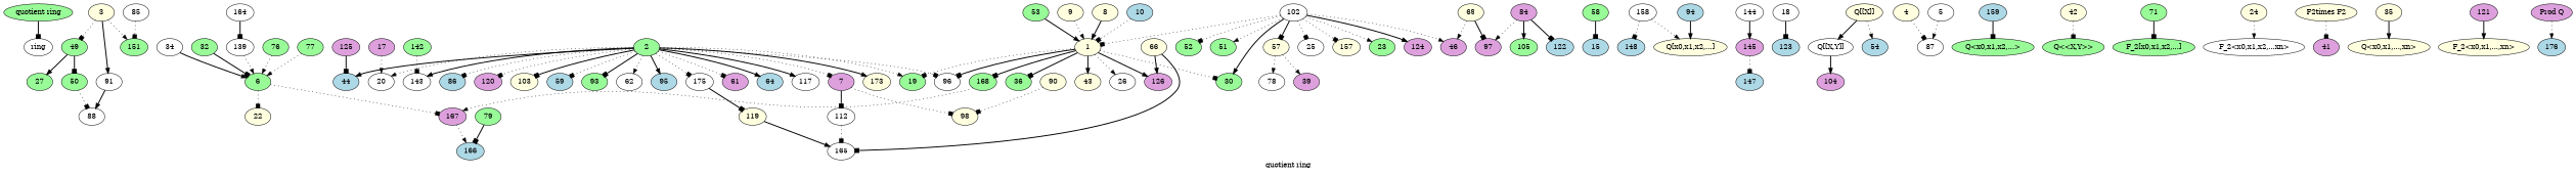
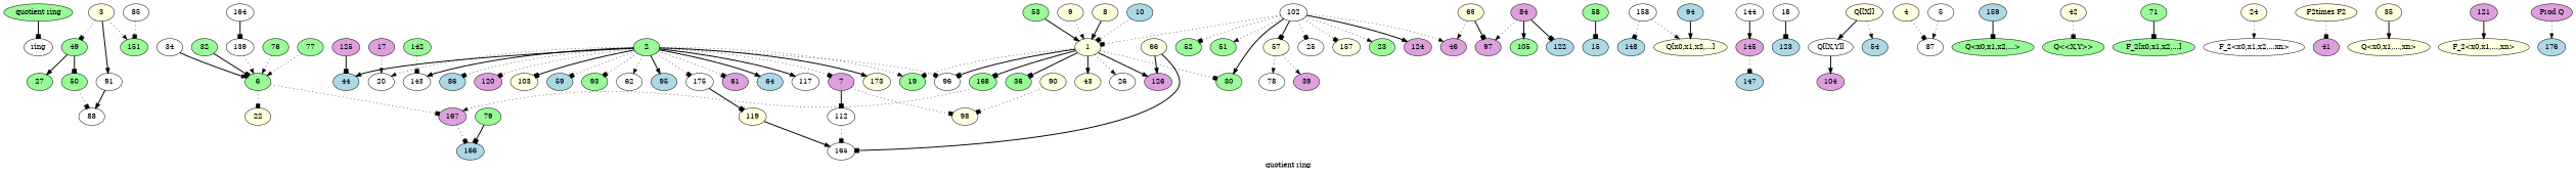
  digraph {
    label="quotient ring"
    node [fillcolor=palegreen style=filled]
    edge [arrowhead=box style=dotted]
    ring [fillcolor=white]
    "quotient ring"
    49
    27
    50
    88 [fillcolor=white]
    1 [fillcolor=lightyellow]
    53
    168
    126 [fillcolor=plum]
    36
    43 [fillcolor=lightyellow]
    26 [fillcolor=white]
    19
    30
    96 [fillcolor=white]
    167 [fillcolor=plum]
    166 [fillcolor=lightblue]
    79
    90 [fillcolor=lightyellow]
    98 [fillcolor=lightyellow]
    119 [fillcolor=lightyellow]
    165 [fillcolor=white]
    164 [fillcolor=white]
    139 [fillcolor=white]
    6
    22 [fillcolor=lightyellow]
    175 [fillcolor=white]
    112 [fillcolor=white]
    57 [fillcolor=lightyellow]
    78 [fillcolor=white]
    39 [fillcolor=plum]
    15 [fillcolor=lightblue]
    58
    91 [fillcolor=white]
    66 [fillcolor=lightyellow]
    69 [fillcolor=lightyellow]
    46 [fillcolor=plum]
    97 [fillcolor=plum]
    7 [fillcolor=plum]
    84 [fillcolor=plum]
    105
    122 [fillcolor=lightblue]
    158 [fillcolor=white]
    148 [fillcolor=lightblue]
    "Q[x0,x1,x2,...]" [fillcolor=lightyellow]
    145 [fillcolor=plum]
    147 [fillcolor=lightblue]
    125 [fillcolor=plum]
    44 [fillcolor=lightblue]
    17 [fillcolor=plum]
    20 [fillcolor=white]
    143 [fillcolor=white]
    142
    18 [fillcolor=white]
    123 [fillcolor=lightblue]
    144 [fillcolor=white]
    76
    77
    34 [fillcolor=white]
    32
    2
    61 [fillcolor=plum]
    64 [fillcolor=lightblue]
    117 [fillcolor=white]
    173 [fillcolor=lightyellow]
    86 [fillcolor=lightblue]
    120 [fillcolor=plum]
    103 [fillcolor=lightyellow]
    59 [fillcolor=lightblue]
    93
    62 [fillcolor=white]
    95 [fillcolor=lightblue]
    3 [fillcolor=lightyellow]
    151
    85 [fillcolor=white]
    102 [fillcolor=white]
    25 [fillcolor=white]
    157 [fillcolor=lightyellow]
    23
    124 [fillcolor=plum]
    52
    51
    9 [fillcolor=lightyellow]
    8 [fillcolor=lightyellow]
    10 [fillcolor=lightblue]
    "Q[[X,Y]]" [fillcolor=white]
    104 [fillcolor=plum]
    "Q[[X]]" [fillcolor=lightyellow]
    54 [fillcolor=lightblue]
    4 [fillcolor=lightyellow]
    87 [fillcolor=white]
    5 [fillcolor=white]
    159 [fillcolor=lightblue]
    "Q<x0,x1,x2,...>"
    42 [fillcolor=lightyellow]
    "Q<<X,Y>>"
    94 [fillcolor=lightblue]
    71
    "F_2[x0,x1,x2,...]"
    24 [fillcolor=lightyellow]
    "F_2<x0,x1,x2,...xn>" [fillcolor=white]
    "F2\times F2" [fillcolor=lightyellow]
    41 [fillcolor=plum]
    35 [fillcolor=lightyellow]
    "Q<x0,x1,...,xn>" [fillcolor=lightyellow]
    121 [fillcolor=plum]
    "F_2<x0,x1,...,xn>" [fillcolor=lightyellow]
    "\Prod Q" [fillcolor=plum]
    176 [fillcolor=lightblue]
    "quotient ring" -> ring [style=bold]
    49 -> 27 [arrowhead=normal style=bold]
    49 -> 50 [style=bold]
    50 -> 88
    1 -> 168 [style=bold]
    1 -> 126 [arrowhead=normal style=bold]
    1 -> 36 [style=bold]
    1 -> 43 [arrowhead=normal style=bold]
    1 -> 26 [arrowhead=normal]
    1 -> 19
    1 -> 30
    1 -> 96 [style=bold]
    53 -> 1 [arrowhead=normal style=bold]
    168 -> 167 [arrowhead=normal]
-   167 -> 166 [arrowhead=normal]
+   167 -> 166
    79 -> 166 [style=bold]
    90 -> 98
    119 -> 165 [arrowhead=normal style=bold]
    164 -> 139 [style=bold]
    139 -> 6 [arrowhead=normal]
    6 -> 167
    6 -> 22
    175 -> 119 [style=bold]
    112 -> 165
    57 -> 78 [arrowhead=normal]
    57 -> 39 [arrowhead=normal]
    58 -> 15 [style=bold]
    91 -> 88 [arrowhead=normal style=bold]
    66 -> 126 [arrowhead=normal style=bold]
    66 -> 165 [style=bold]
    69 -> 46 [arrowhead=normal]
    69 -> 97 [style=bold]
    7 -> 98
    7 -> 112 [style=bold]
    84 -> 97 [arrowhead=normal]
    84 -> 105 [arrowhead=normal style=bold]
    84 -> 122 [style=bold]
    158 -> 148
    158 -> "Q[x0,x1,x2,...]" [arrowhead=normal]
    145 -> 147
    125 -> 44 [style=bold]
    17 -> 20 [arrowhead=normal]
    142 -> 143
    18 -> 123 [style=bold]
    144 -> 145 [arrowhead=normal style=bold]
    76 -> 6 [arrowhead=normal]
    77 -> 6 [arrowhead=normal]
    34 -> 6 [arrowhead=normal style=bold]
    32 -> 6 [style=bold]
    2 -> 19 [arrowhead=normal]
    2 -> 96
    2 -> 175
    2 -> 7
    2 -> 44 [arrowhead=normal style=bold]
    2 -> 20 [arrowhead=normal]
    2 -> 143 [arrowhead=normal style=bold]
    2 -> 61
    2 -> 64 [arrowhead=normal style=bold]
    2 -> 117 [arrowhead=normal style=bold]
    2 -> 173 [arrowhead=normal style=bold]
    2 -> 86
    2 -> 120
    2 -> 103 [style=bold]
    2 -> 59
-   2 -> 93 [style=bold]
+   2 -> 93
    2 -> 62 [arrowhead=normal]
    2 -> 95 [arrowhead=normal style=bold]
    3 -> 49
    3 -> 91 [arrowhead=normal style=bold]
    3 -> 151 [arrowhead=normal]
    85 -> 151
    102 -> 1
    102 -> 30 [arrowhead=normal style=bold]
    102 -> 57 [style=bold]
    102 -> 46 [arrowhead=normal]
    102 -> 25
    102 -> 157
    102 -> 23 [arrowhead=normal]
    102 -> 124 [arrowhead=normal style=bold]
    102 -> 52
    102 -> 51 [arrowhead=normal]
    9 -> 1 [arrowhead=normal]
    8 -> 1 [arrowhead=normal style=bold]
    10 -> 1
    "Q[[X,Y]]" -> 104 [arrowhead=normal style=bold]
    "Q[[X]]" -> "Q[[X,Y]]" [arrowhead=normal style=bold]
    "Q[[X]]" -> 54 [arrowhead=normal]
    4 -> 87
    5 -> 87 [arrowhead=normal]
    159 -> "Q<x0,x1,x2,...>" [style=bold]
    42 -> "Q<<X,Y>>"
    94 -> "Q[x0,x1,x2,...]" [arrowhead=normal style=bold]
    71 -> "F_2[x0,x1,x2,...]" [style=bold]
    24 -> "F_2<x0,x1,x2,...xn>" [arrowhead=normal]
    "F2\times F2" -> 41
    35 -> "Q<x0,x1,...,xn>" [arrowhead=normal style=bold]
    121 -> "F_2<x0,x1,...,xn>" [arrowhead=normal style=bold]
    "\Prod Q" -> 176 [arrowhead=normal]
  }
